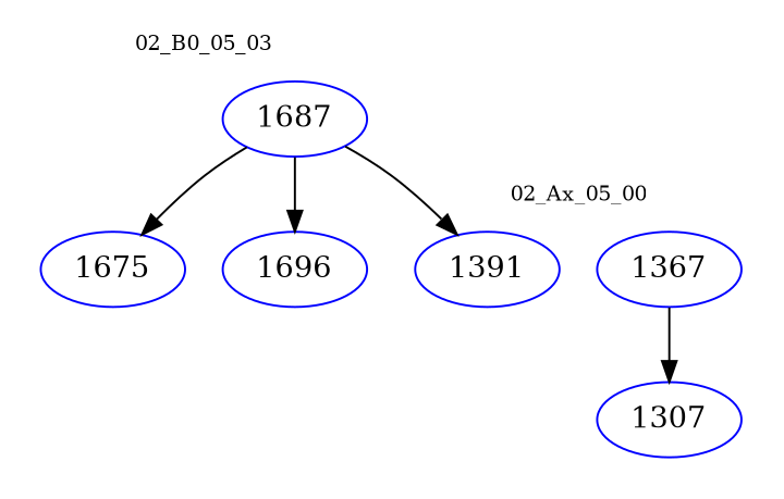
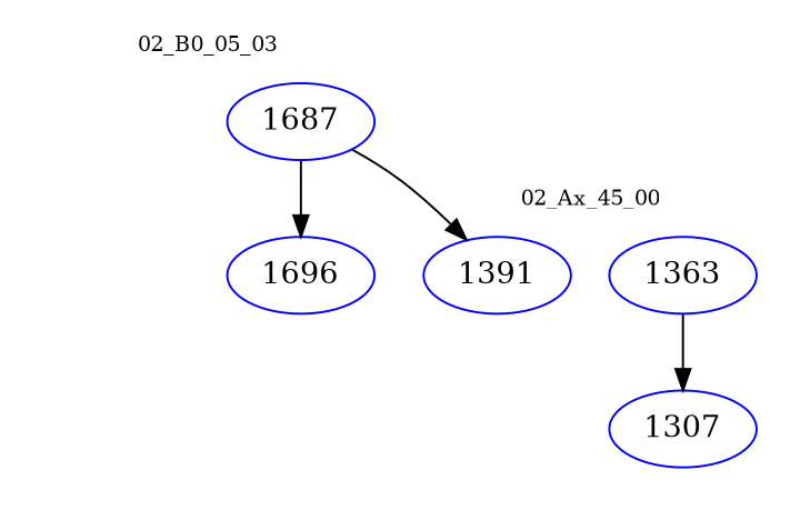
  digraph {
    node [color=blue]
    edge [color=black]
-   n1 [label=1367]
+   n1 [label=1363]
    n2 [label=1307]
    n3 [label=1391]
    n4 [label=1687]
-   n5 [label=1675]
    n6 [label=1696]
    subgraph cluster_1 {
      color=white
      fontsize=10
-     label="02_Ax_05_00"
+     label="02_Ax_45_00"
      n1
      n2
      n3
    }
    subgraph cluster_2 {
      color=white
      fontsize=10
      label="02_B0_05_03"
      n4
-     n5
      n6
    }
    n1 -> n2
    n4 -> n3
-   n4 -> n5
    n4 -> n6
  }
